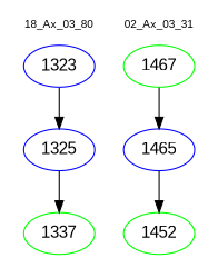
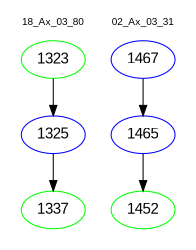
  digraph {
    fontname="Liberation Sans"
    node [color=blue fontname="Liberation Sans"]
    edge [color=black fontname="Liberation Sans"]
-   n1 [label=1323]
+   n1 [color=green label=1323]
    n2 [label=1325]
    n3 [color=green label=1337]
-   n4 [color=green label=1467]
+   n4 [label=1467]
    n5 [label=1465]
    n6 [color=green label=1452]
    subgraph cluster_1 {
      color=white
      fontsize=10
      label="18_Ax_03_80"
      n1
      n2
      n3
    }
    subgraph cluster_2 {
      color=white
      fontsize=10
      label="02_Ax_03_31"
      n4
      n5
      n6
    }
    n1 -> n2
    n2 -> n3
    n4 -> n5
    n5 -> n6
  }
